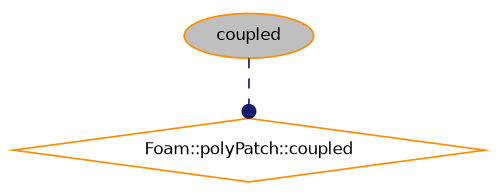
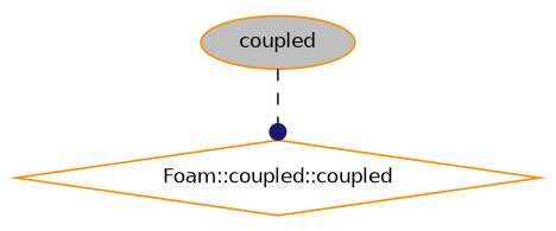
  digraph {
    rankdir=TB
    node [color=darkorange fontname=Helvetica fontsize=10]
    n1 [fillcolor=grey75 fontcolor=black height=0.2 label=coupled shape=ellipse style=filled width=0.4]
-   n2 [height=0.2 label="Foam::polyPatch::coupled" shape=diamond width=0.4]
+   n2 [height=0.2 label="Foam::coupled::coupled" shape=diamond width=0.4]
    n1 -> n2 [color=midnightblue fontname=Helvetica fontsize=10 labelfontname=Helvetica labelfontsize=10 style=dashed arrowhead=dot]
  }
